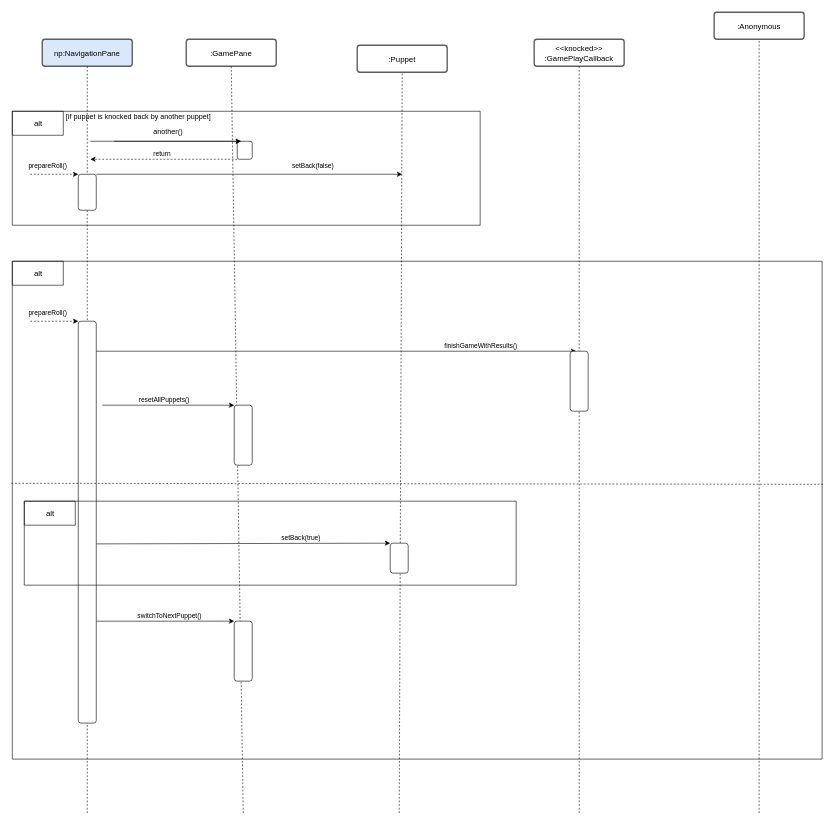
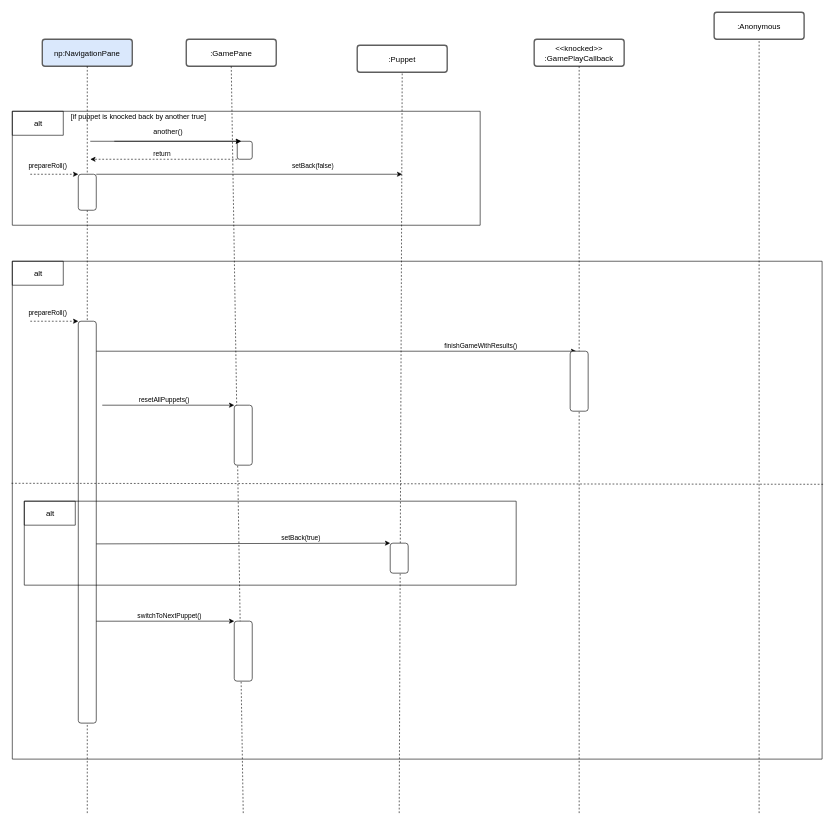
  <mxCell id="0" />
  <mxCell id="1" parent="0" />
  <mxCell id="2" value="np:NavigationPane" style="html=1;overflow=block;blockSpacing=1;whiteSpace=wrap;fontSize=13;spacing=3.8;strokeColor=#5e5e5e;strokeOpacity=100;rounded=1;absoluteArcSize=1;arcSize=9;strokeWidth=2.3;fillColor=#dae8fc;" vertex="1" parent="1"><mxGeometry x="70" y="65" width="150" height="45" as="geometry" /></mxCell>
  <mxCell id="3" value="" style="endArrow=none;dashed=1;html=1;rounded=0;entryX=0.5;entryY=1;entryDx=0;entryDy=0;" edge="1" parent="1" target="2"><mxGeometry width="50" height="50" relative="1" as="geometry"><mxPoint x="145" y="1355" as="sourcePoint" /><mxPoint x="170" y="225" as="targetPoint" /></mxGeometry></mxCell>
  <mxCell id="4" value=":GamePane" style="html=1;overflow=block;blockSpacing=1;whiteSpace=wrap;fontSize=13;spacing=3.8;strokeColor=#5e5e5e;strokeOpacity=100;rounded=1;absoluteArcSize=1;arcSize=9;strokeWidth=2.3;" vertex="1" parent="1"><mxGeometry x="310" y="65" width="150" height="45" as="geometry" /></mxCell>
  <mxCell id="5" value="" style="endArrow=none;dashed=1;html=1;rounded=0;entryX=0.5;entryY=1;entryDx=0;entryDy=0;" edge="1" parent="1" target="4"><mxGeometry width="50" height="50" relative="1" as="geometry"><mxPoint x="405" y="1355" as="sourcePoint" /><mxPoint x="430" y="225" as="targetPoint" /></mxGeometry></mxCell>
  <mxCell id="6" value=":Puppet" style="html=1;overflow=block;blockSpacing=1;whiteSpace=wrap;fontSize=13;spacing=3.8;strokeColor=#5e5e5e;strokeOpacity=100;rounded=1;absoluteArcSize=1;arcSize=9;strokeWidth=2.3;" vertex="1" parent="1"><mxGeometry x="595" y="75" width="150" height="45" as="geometry" /></mxCell>
  <mxCell id="7" value="" style="endArrow=none;dashed=1;html=1;rounded=0;entryX=0.5;entryY=1;entryDx=0;entryDy=0;" edge="1" parent="1" target="6"><mxGeometry width="50" height="50" relative="1" as="geometry"><mxPoint x="665" y="1355" as="sourcePoint" /><mxPoint x="690" y="225" as="targetPoint" /></mxGeometry></mxCell>
  <mxCell id="8" value="&amp;lt;&amp;lt;knocked&amp;gt;&amp;gt;&lt;br&gt;:GamePlayCallback" style="html=1;overflow=block;blockSpacing=1;whiteSpace=wrap;fontSize=13;spacing=3.8;strokeColor=#5e5e5e;strokeOpacity=100;rounded=1;absoluteArcSize=1;arcSize=9;strokeWidth=2.3;" vertex="1" parent="1"><mxGeometry x="890" y="65" width="150" height="45" as="geometry" /></mxCell>
  <mxCell id="9" value="" style="endArrow=none;dashed=1;html=1;rounded=0;entryX=0.5;entryY=1;entryDx=0;entryDy=0;" edge="1" parent="1" target="8"><mxGeometry width="50" height="50" relative="1" as="geometry"><mxPoint x="965" y="1355" as="sourcePoint" /><mxPoint x="990" y="225" as="targetPoint" /></mxGeometry></mxCell>
  <mxCell id="10" value=":Anonymous" style="html=1;overflow=block;blockSpacing=1;whiteSpace=wrap;fontSize=13;spacing=3.8;strokeColor=#5e5e5e;strokeOpacity=100;rounded=1;absoluteArcSize=1;arcSize=9;strokeWidth=2.3;" vertex="1" parent="1"><mxGeometry x="1190" y="20" width="150" height="45" as="geometry" /></mxCell>
  <mxCell id="11" value="" style="endArrow=none;dashed=1;html=1;rounded=0;entryX=0.5;entryY=1;entryDx=0;entryDy=0;" edge="1" parent="1" target="10"><mxGeometry width="50" height="50" relative="1" as="geometry"><mxPoint x="1265" y="1355" as="sourcePoint" /><mxPoint x="1290" y="225" as="targetPoint" /></mxGeometry></mxCell>
  <mxCell id="12" value="" style="swimlane;startSize=0;fontSize=13.3;" vertex="1" parent="1"><mxGeometry x="20" y="185" width="780" height="190" as="geometry" /></mxCell>
  <mxCell id="13" value="" style="swimlane;startSize=0;fontSize=13.3;" vertex="1" parent="12"><mxGeometry width="85" height="40" as="geometry" /></mxCell>
  <mxCell id="14" value="alt" style="text;html=1;align=center;verticalAlign=middle;resizable=0;points=[];autosize=1;strokeColor=none;fillColor=none;fontSize=13.3;" vertex="1" parent="13"><mxGeometry x="27.5" y="10" width="30" height="20" as="geometry" /></mxCell>
  <mxCell id="15" value="" style="rounded=1;whiteSpace=wrap;html=1;" vertex="1" parent="12"><mxGeometry x="110" y="105" width="30" height="60" as="geometry" /></mxCell>
- <mxCell id="16" value="[if puppet is knocked back by another puppet]" style="text;html=1;align=center;verticalAlign=middle;resizable=0;points=[];autosize=1;strokeColor=none;fillColor=none;" vertex="1" parent="12"><mxGeometry x="80" width="260" height="20" as="geometry" /></mxCell>
+ <mxCell id="16" value="[if puppet is knocked back by another true]" style="text;html=1;align=center;verticalAlign=middle;resizable=0;points=[];autosize=1;strokeColor=none;fillColor=none;" vertex="1" parent="12"><mxGeometry x="80" width="260" height="20" as="geometry" /></mxCell>
  <mxCell id="17" value="" style="endArrow=classic;html=1;rounded=0;exitX=1;exitY=0;exitDx=0;exitDy=0;" edge="1" parent="12" source="15"><mxGeometry width="50" height="50" relative="1" as="geometry"><mxPoint x="250" y="170" as="sourcePoint" /><mxPoint x="650" y="105" as="targetPoint" /></mxGeometry></mxCell>
  <mxCell id="18" value="setBack(false)" style="edgeLabel;html=1;align=center;verticalAlign=middle;resizable=0;points=[];" vertex="1" connectable="0" parent="17"><mxGeometry x="0.101" y="-1" relative="1" as="geometry"><mxPoint x="79" y="-16" as="offset" /></mxGeometry></mxCell>
  <mxCell id="19" value="" style="rounded=1;whiteSpace=wrap;html=1;" vertex="1" parent="12"><mxGeometry x="375" y="50" width="25" height="30" as="geometry" /></mxCell>
  <mxCell id="20" value="" style="endArrow=classic;html=1;rounded=0;entryX=0.25;entryY=0;entryDx=0;entryDy=0;" edge="1" parent="12" target="19"><mxGeometry width="50" height="50" relative="1" as="geometry"><mxPoint x="130" y="50" as="sourcePoint" /><mxPoint x="220" y="70" as="targetPoint" /></mxGeometry></mxCell>
  <mxCell id="21" value="another()" style="text;html=1;strokeColor=none;fillColor=none;align=center;verticalAlign=middle;whiteSpace=wrap;rounded=0;" vertex="1" parent="12"><mxGeometry x="230" y="20" width="60" height="30" as="geometry" /></mxCell>
  <mxCell id="22" value="" style="endArrow=classic;html=1;rounded=0;entryX=0.25;entryY=0;entryDx=0;entryDy=0;" edge="1" parent="12" target="19"><mxGeometry width="50" height="50" relative="1" as="geometry"><mxPoint x="170" y="50" as="sourcePoint" /><mxPoint x="1131.25" y="-1190" as="targetPoint" /></mxGeometry></mxCell>
  <mxCell id="23" value="" style="endArrow=classic;startArrow=none;html=1;rounded=0;dashed=1;entryX=0;entryY=0;entryDx=0;entryDy=0;startFill=0;" edge="1" parent="12" target="15"><mxGeometry width="50" height="50" relative="1" as="geometry"><mxPoint x="30" y="105" as="sourcePoint" /><mxPoint x="100" y="110" as="targetPoint" /></mxGeometry></mxCell>
  <mxCell id="24" value="prepareRoll()" style="edgeLabel;html=1;align=center;verticalAlign=middle;resizable=0;points=[];" vertex="1" connectable="0" parent="23"><mxGeometry x="-0.254" y="-3" relative="1" as="geometry"><mxPoint x="-2" y="-18" as="offset" /></mxGeometry></mxCell>
  <mxCell id="25" style="rounded=0;orthogonalLoop=1;jettySize=auto;html=1;exitX=0;exitY=1;exitDx=0;exitDy=0;dashed=1;" edge="1" parent="1" source="19"><mxGeometry relative="1" as="geometry"><mxPoint x="150" y="265" as="targetPoint" /></mxGeometry></mxCell>
  <mxCell id="26" value="return&amp;nbsp;" style="edgeLabel;html=1;align=center;verticalAlign=middle;resizable=0;points=[];" vertex="1" connectable="0" parent="25"><mxGeometry x="-0.102" y="-1" relative="1" as="geometry"><mxPoint x="-15" y="-9" as="offset" /></mxGeometry></mxCell>
  <mxCell id="27" value="" style="swimlane;startSize=0;fontSize=13.3;" vertex="1" parent="1"><mxGeometry x="20" y="435" width="1350" height="830" as="geometry" /></mxCell>
  <mxCell id="28" value="" style="swimlane;startSize=0;fontSize=13.3;" vertex="1" parent="27"><mxGeometry width="85" height="40" as="geometry" /></mxCell>
  <mxCell id="29" value="alt" style="text;html=1;align=center;verticalAlign=middle;resizable=0;points=[];autosize=1;strokeColor=none;fillColor=none;fontSize=13.3;" vertex="1" parent="28"><mxGeometry x="27.5" y="10" width="30" height="20" as="geometry" /></mxCell>
  <mxCell id="30" value="" style="rounded=1;whiteSpace=wrap;html=1;" vertex="1" parent="27"><mxGeometry x="110" y="100" width="30" height="670" as="geometry" /></mxCell>
  <mxCell id="31" value="" style="endArrow=classic;startArrow=none;html=1;rounded=0;dashed=1;entryX=0;entryY=0;entryDx=0;entryDy=0;startFill=0;" edge="1" parent="27"><mxGeometry width="50" height="50" relative="1" as="geometry"><mxPoint x="30" y="100" as="sourcePoint" /><mxPoint x="110" y="100" as="targetPoint" /></mxGeometry></mxCell>
  <mxCell id="32" value="prepareRoll()" style="edgeLabel;html=1;align=center;verticalAlign=middle;resizable=0;points=[];" vertex="1" connectable="0" parent="31"><mxGeometry x="-0.254" y="-3" relative="1" as="geometry"><mxPoint x="-2" y="-18" as="offset" /></mxGeometry></mxCell>
  <mxCell id="33" value="" style="endArrow=classic;html=1;rounded=0;" edge="1" parent="27"><mxGeometry width="50" height="50" relative="1" as="geometry"><mxPoint x="140" y="150" as="sourcePoint" /><mxPoint x="940" y="150" as="targetPoint" /></mxGeometry></mxCell>
  <mxCell id="34" value="finishGameWithResults()" style="edgeLabel;html=1;align=center;verticalAlign=middle;resizable=0;points=[];" vertex="1" connectable="0" parent="33"><mxGeometry x="0.592" y="-1" relative="1" as="geometry"><mxPoint x="3" y="-11" as="offset" /></mxGeometry></mxCell>
  <mxCell id="35" value="" style="rounded=1;whiteSpace=wrap;html=1;" vertex="1" parent="27"><mxGeometry x="930" y="150" width="30" height="100" as="geometry" /></mxCell>
  <mxCell id="36" value="" style="rounded=1;whiteSpace=wrap;html=1;" vertex="1" parent="27"><mxGeometry x="370" y="240" width="30" height="100" as="geometry" /></mxCell>
  <mxCell id="37" value="" style="endArrow=classic;html=1;rounded=0;entryX=0;entryY=0;entryDx=0;entryDy=0;" edge="1" parent="27" target="36"><mxGeometry width="50" height="50" relative="1" as="geometry"><mxPoint x="150" y="240" as="sourcePoint" /><mxPoint x="260" y="240" as="targetPoint" /></mxGeometry></mxCell>
  <mxCell id="38" value="resetAllPuppets()" style="edgeLabel;html=1;align=center;verticalAlign=middle;resizable=0;points=[];" vertex="1" connectable="0" parent="37"><mxGeometry x="0.212" y="2" relative="1" as="geometry"><mxPoint x="-31" y="-8" as="offset" /></mxGeometry></mxCell>
  <mxCell id="39" value="" style="swimlane;startSize=0;fontSize=13.3;" vertex="1" parent="27"><mxGeometry x="20" y="400" width="820" height="140" as="geometry" /></mxCell>
  <mxCell id="40" value="" style="swimlane;startSize=0;fontSize=13.3;" vertex="1" parent="39"><mxGeometry width="85" height="40" as="geometry" /></mxCell>
  <mxCell id="41" value="alt" style="text;html=1;align=center;verticalAlign=middle;resizable=0;points=[];autosize=1;strokeColor=none;fillColor=none;fontSize=13.3;" vertex="1" parent="40"><mxGeometry x="27.5" y="10" width="30" height="20" as="geometry" /></mxCell>
  <mxCell id="42" value="" style="rounded=1;whiteSpace=wrap;html=1;" vertex="1" parent="39"><mxGeometry x="610" y="70" width="30" height="50" as="geometry" /></mxCell>
  <mxCell id="43" value="" style="endArrow=classic;html=1;rounded=0;exitX=1.002;exitY=0.554;exitDx=0;exitDy=0;exitPerimeter=0;entryX=0;entryY=0;entryDx=0;entryDy=0;" edge="1" parent="27" source="30" target="42"><mxGeometry width="50" height="50" relative="1" as="geometry"><mxPoint x="220" y="510" as="sourcePoint" /><mxPoint x="270" y="460" as="targetPoint" /></mxGeometry></mxCell>
  <mxCell id="44" value="setBack(true)" style="edgeLabel;html=1;align=center;verticalAlign=middle;resizable=0;points=[];" vertex="1" connectable="0" parent="43"><mxGeometry x="0.285" y="-1" relative="1" as="geometry"><mxPoint x="25" y="-11" as="offset" /></mxGeometry></mxCell>
  <mxCell id="45" value="" style="rounded=1;whiteSpace=wrap;html=1;" vertex="1" parent="27"><mxGeometry x="370" y="600" width="30" height="100" as="geometry" /></mxCell>
  <mxCell id="46" value="" style="endArrow=classic;html=1;rounded=0;exitX=1.002;exitY=0.554;exitDx=0;exitDy=0;exitPerimeter=0;" edge="1" parent="27"><mxGeometry width="50" height="50" relative="1" as="geometry"><mxPoint x="140" y="600.1" as="sourcePoint" /><mxPoint x="370" y="600" as="targetPoint" /></mxGeometry></mxCell>
  <mxCell id="47" value="switchToNextPuppet()" style="edgeLabel;html=1;align=center;verticalAlign=middle;resizable=0;points=[];" vertex="1" connectable="0" parent="46"><mxGeometry x="0.285" y="-1" relative="1" as="geometry"><mxPoint x="-27" y="-11" as="offset" /></mxGeometry></mxCell>
  <mxCell id="48" value="" style="endArrow=none;dashed=1;html=1;rounded=0;exitX=-0.001;exitY=0.446;exitDx=0;exitDy=0;exitPerimeter=0;entryX=1.003;entryY=0.448;entryDx=0;entryDy=0;entryPerimeter=0;" edge="1" parent="1" source="27" target="27"><mxGeometry width="50" height="50" relative="1" as="geometry"><mxPoint x="240" y="865" as="sourcePoint" /><mxPoint x="290" y="815" as="targetPoint" /></mxGeometry></mxCell>
